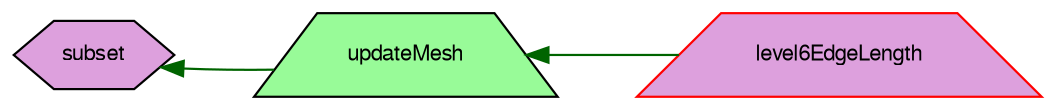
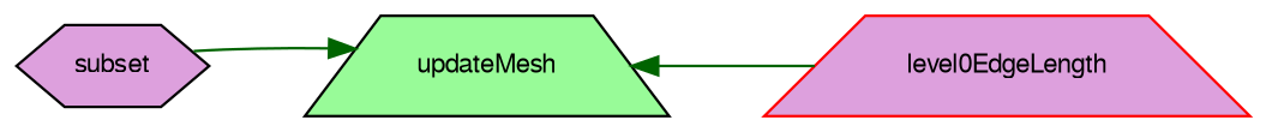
  digraph {
    rankdir=LR
    node [color=black fillcolor=plum fontname=FreeSans fontsize=10 shape=trapezium style=filled]
    edge [color=darkgreen dir=back fontname=FreeSans fontsize=10 labelfontname=FreeSans labelfontsize=10 style=solid]
    n1 [fontcolor=black height=0.2 label=subset shape=hexagon width=0.4]
    n2 [fillcolor=palegreen height=0.2 label=updateMesh width=0.4]
-   n3 [color=red height=0.2 label=level6EdgeLength width=0.4]
-   n1 -> n2
+   n3 [color=red height=0.2 label=level0EdgeLength width=0.4]
+   n2 -> n1
    n2 -> n3
  }
